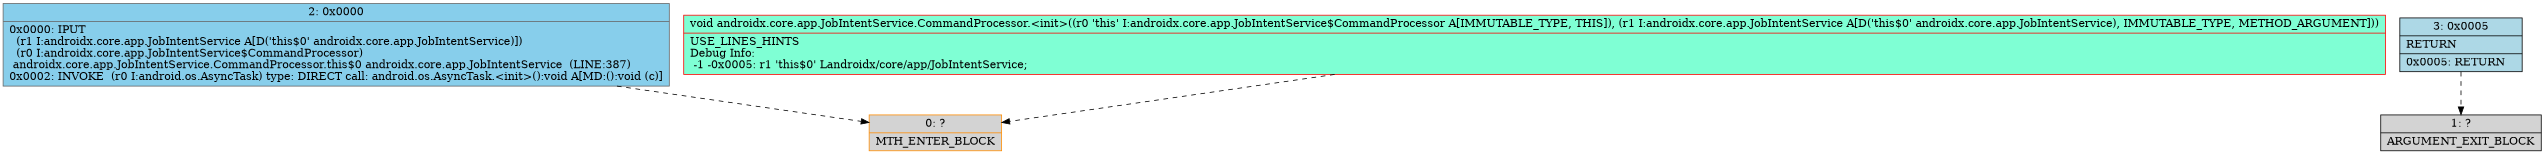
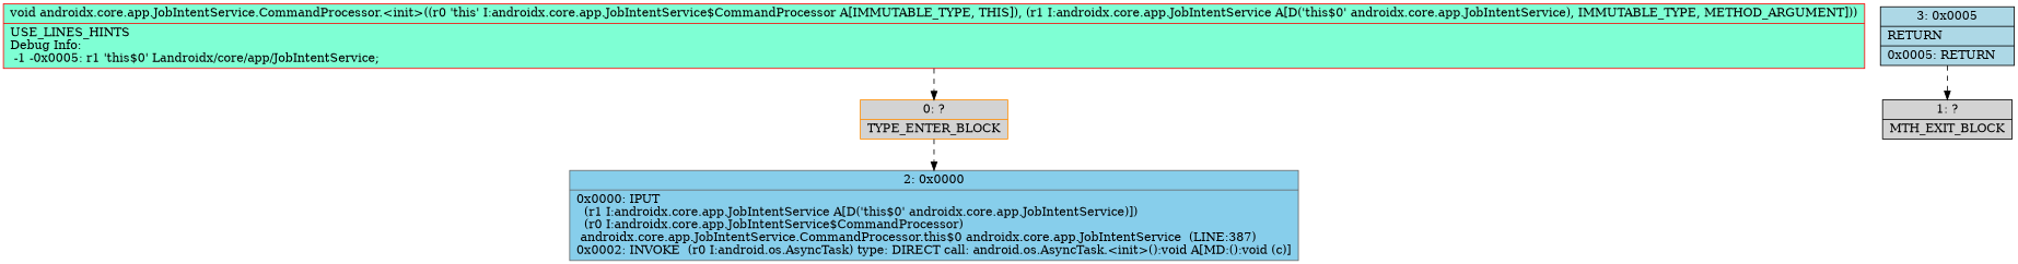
  digraph {
    node [color=black fillcolor=lightgrey shape=record style=filled]
    edge [style=dashed]
-   n1 [color=darkorange label="{0\:\ ?|MTH_ENTER_BLOCK\l}"]
+   n1 [color=darkorange label="{0\:\ ?|TYPE_ENTER_BLOCK\l}"]
    n2 [color=gray40 fillcolor=skyblue label="{2\:\ 0x0000|0x0000: IPUT  \l  (r1 I:androidx.core.app.JobIntentService A[D('this$0' androidx.core.app.JobIntentService)])\l  (r0 I:androidx.core.app.JobIntentService$CommandProcessor)\l androidx.core.app.JobIntentService.CommandProcessor.this$0 androidx.core.app.JobIntentService  (LINE:387)\l0x0002: INVOKE  (r0 I:android.os.AsyncTask) type: DIRECT call: android.os.AsyncTask.\<init\>():void A[MD:():void (c)]\l}"]
    n3 [fillcolor=lightblue label="{3\:\ 0x0005|RETURN\l|0x0005: RETURN   \l}"]
-   n4 [label="{1\:\ ?|ARGUMENT_EXIT_BLOCK\l}"]
+   n4 [label="{1\:\ ?|MTH_EXIT_BLOCK\l}"]
    n5 [color=red fillcolor=aquamarine label="{void androidx.core.app.JobIntentService.CommandProcessor.\<init\>((r0 'this' I:androidx.core.app.JobIntentService$CommandProcessor A[IMMUTABLE_TYPE, THIS]), (r1 I:androidx.core.app.JobIntentService A[D('this$0' androidx.core.app.JobIntentService), IMMUTABLE_TYPE, METHOD_ARGUMENT]))  | USE_LINES_HINTS\lDebug Info:\l  \-1 \-0x0005: r1 'this$0' Landroidx\/core\/app\/JobIntentService;\l}"]
-   n2 -> n1
+   n1 -> n2
    n3 -> n4
    n5 -> n1
  }
